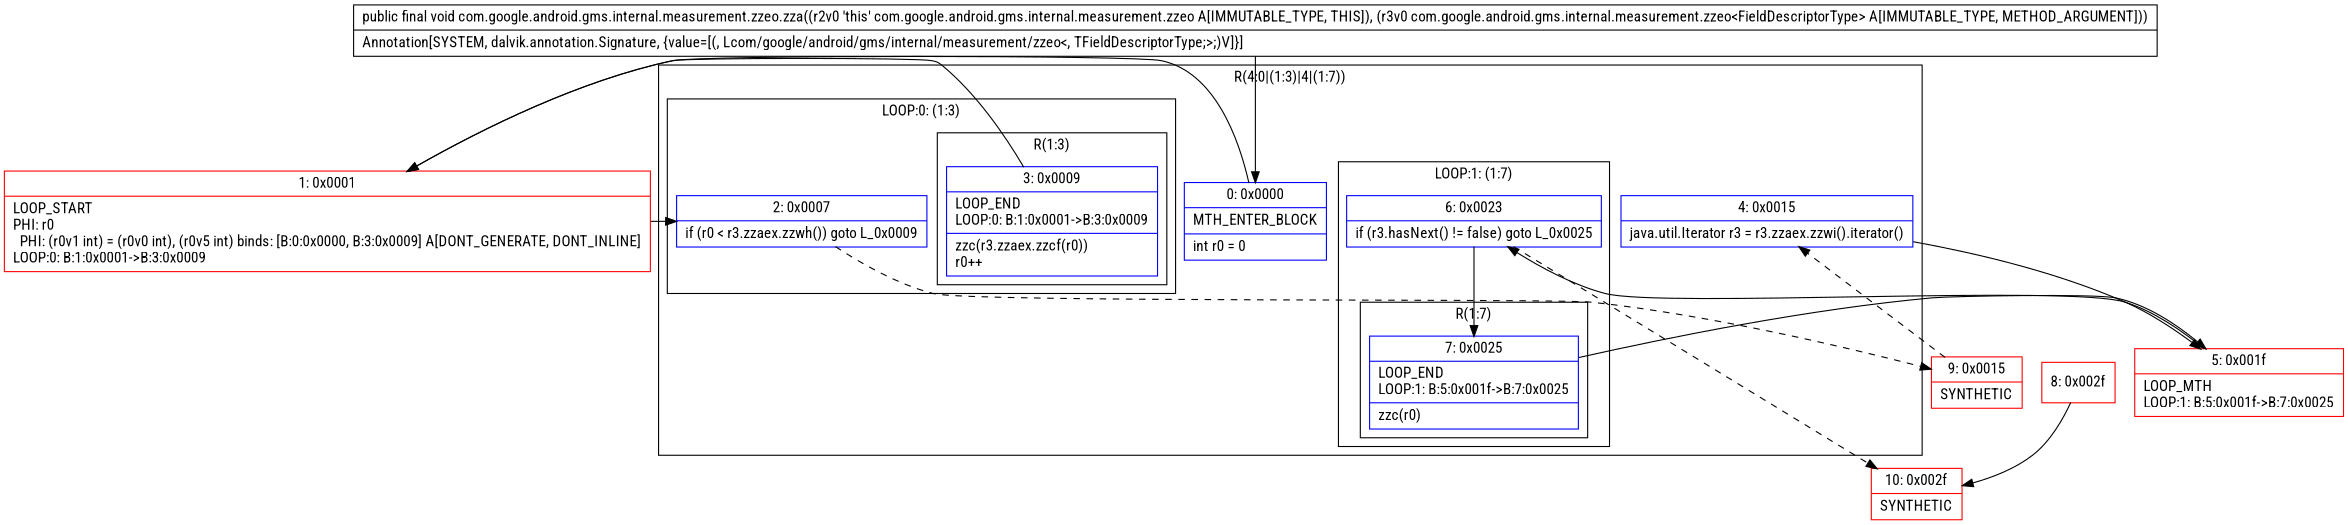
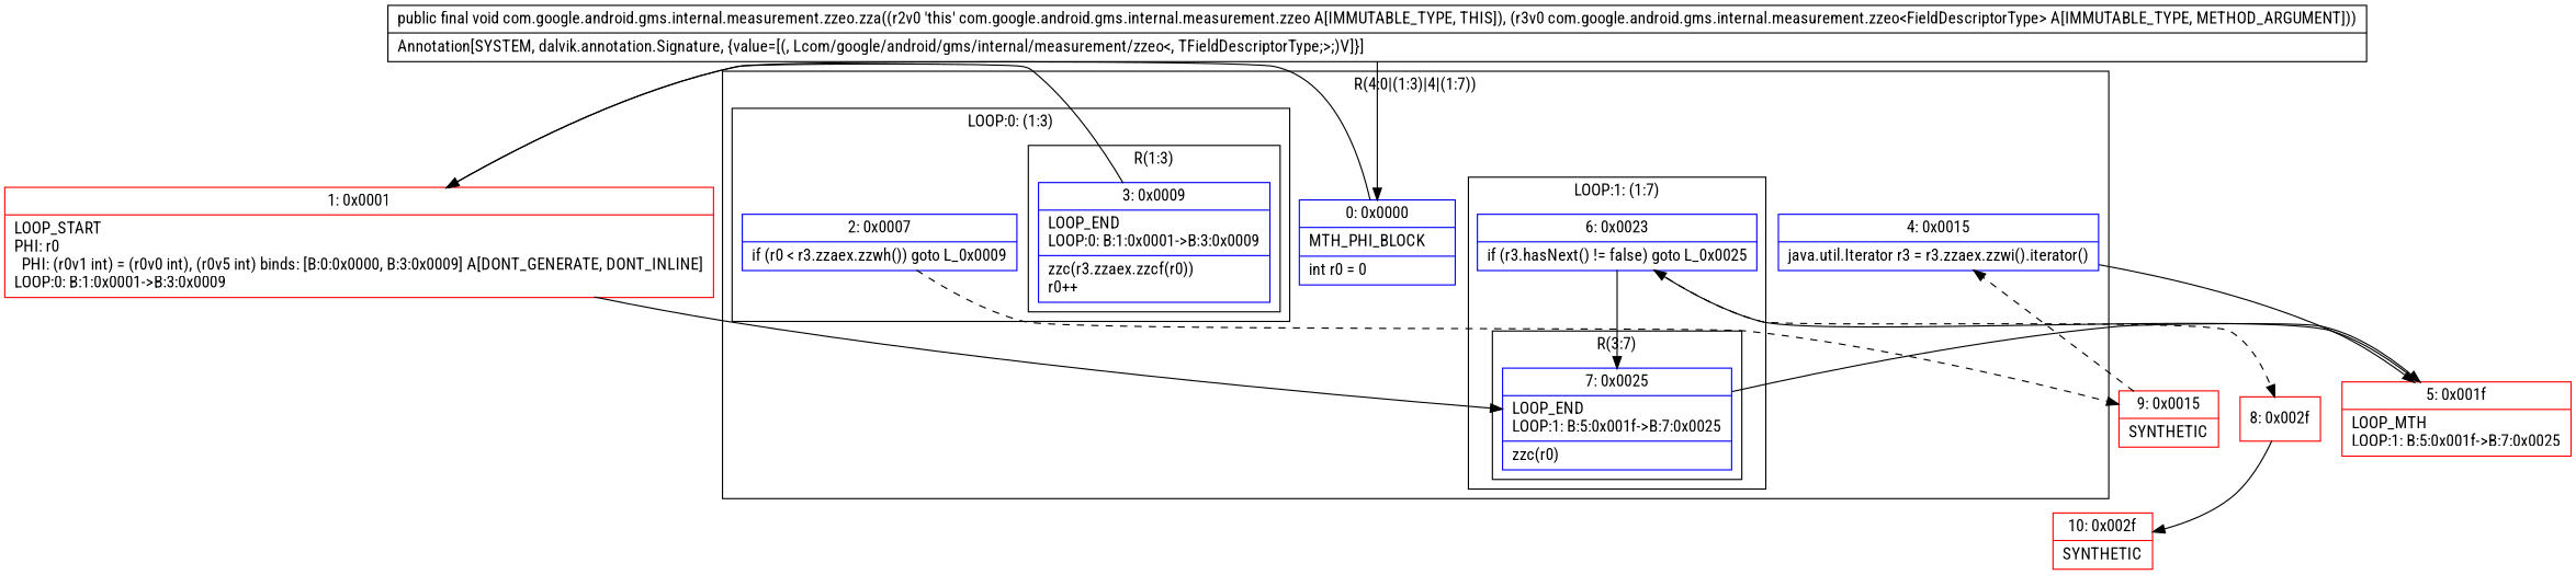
  digraph {
    fontname="Roboto Condensed"
    node [color=blue fontname="Roboto Condensed" shape=record]
    edge [fontname="Roboto Condensed"]
    n1 [label="{3\:\ 0x0009|LOOP_END\lLOOP:0: B:1:0x0001\-\>B:3:0x0009\l|zzc(r3.zzaex.zzcf(r0))\lr0++\l}"]
    n2 [label="{2\:\ 0x0007|if (r0 \< r3.zzaex.zzwh()) goto L_0x0009\l}"]
    n3 [label="{7\:\ 0x0025|LOOP_END\lLOOP:1: B:5:0x001f\-\>B:7:0x0025\l|zzc(r0)\l}"]
    n4 [label="{6\:\ 0x0023|if (r3.hasNext() != false) goto L_0x0025\l}"]
-   n5 [label="{0\:\ 0x0000|MTH_ENTER_BLOCK\l|int r0 = 0\l}"]
+   n5 [label="{0\:\ 0x0000|MTH_PHI_BLOCK\l|int r0 = 0\l}"]
    n6 [label="{4\:\ 0x0015|java.util.Iterator r3 = r3.zzaex.zzwi().iterator()\l}"]
    n7 [color=red label="{1\:\ 0x0001|LOOP_START\lPHI: r0 \l  PHI: (r0v1 int) = (r0v0 int), (r0v5 int) binds: [B:0:0x0000, B:3:0x0009] A[DONT_GENERATE, DONT_INLINE]\lLOOP:0: B:1:0x0001\-\>B:3:0x0009\l}"]
    n8 [color=red label="{9\:\ 0x0015|SYNTHETIC\l}"]
    n9 [color=red label="{5\:\ 0x001f|LOOP_MTH\lLOOP:1: B:5:0x001f\-\>B:7:0x0025\l}"]
    n10 [color=red label="{10\:\ 0x002f|SYNTHETIC\l}"]
    n11 [color=red label="{8\:\ 0x002f}"]
    n12 [label="{public final void com.google.android.gms.internal.measurement.zzeo.zza((r2v0 'this' com.google.android.gms.internal.measurement.zzeo A[IMMUTABLE_TYPE, THIS]), (r3v0 com.google.android.gms.internal.measurement.zzeo\<FieldDescriptorType\> A[IMMUTABLE_TYPE, METHOD_ARGUMENT]))  | Annotation[SYSTEM, dalvik.annotation.Signature, \{value=[(, Lcom\/google\/android\/gms\/internal\/measurement\/zzeo\<, TFieldDescriptorType;\>;)V]\}]\l}" color=""]
    subgraph cluster_1 {
      label="R(4:0|(1:3)|4|(1:7))"
      n5
      n6
      subgraph cluster_2 {
        label="LOOP:0: (1:3)"
        n2
        subgraph cluster_3 {
          label="R(1:3)"
          n1
        }
      }
      subgraph cluster_4 {
        label="LOOP:1: (1:7)"
        n4
        subgraph cluster_5 {
-         label="R(1:7)"
+         label="R(3:7)"
          n3
        }
      }
    }
    n1 -> n7
    n2 -> n8 [style=dashed]
    n3 -> n9
    n4 -> n3
-   n4 -> n10 [style=dashed]
+   n4 -> n11 [style=dashed]
    n5 -> n7
    n6 -> n9
-   n7 -> n2
+   n7 -> n3
    n8 -> n6 [style=dashed]
    n9 -> n4
    n11 -> n10
    n12 -> n5
  }
